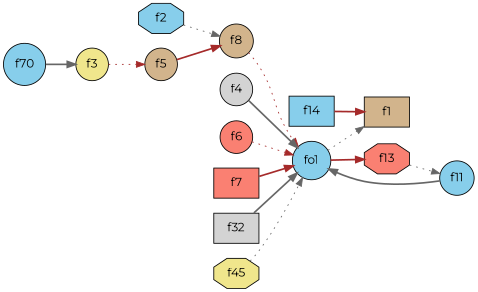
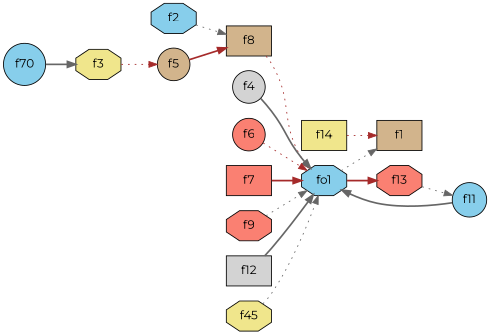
  strict digraph {
    fontname=Montserrat
    rankdir=LR
    node [fillcolor=skyblue fontname=Montserrat shape=circle style=filled]
    edge [color=gray40 fontname=Montserrat style=dotted weight=2]
    f1 [fillcolor=tan shape=box]
-   fo1
+   fo1 [shape=octagon]
    f13 [fillcolor=salmon shape=octagon]
    f2 [shape=octagon]
-   f8 [fillcolor=tan]
-   f3 [fillcolor=khaki]
+   f8 [fillcolor=tan shape=box]
+   f3 [fillcolor=khaki shape=octagon]
    f5 [fillcolor=tan]
    f4 [fillcolor=lightgrey]
    f6 [fillcolor=salmon]
    f7 [fillcolor=salmon shape=box]
+   f9 [fillcolor=salmon shape=octagon]
    n12 [label=f70]
    f11
-   f12 [fillcolor=lightgrey shape=box label=f32]
-   f14 [shape=box]
+   f12 [fillcolor=lightgrey shape=box]
+   f14 [fillcolor=khaki shape=box]
    n16 [fillcolor=khaki label=f45 shape=octagon]
    fo1 -> f1
    fo1 -> f13 [color=brown style=bold]
    f13 -> f11
    f2 -> f8
    f8 -> fo1 [color=brown]
    f3 -> f5 [color=brown]
    f5 -> f8 [color=brown style=bold]
    f4 -> fo1 [style=bold]
    f6 -> fo1 [color=brown]
    f7 -> fo1 [color=brown style=bold]
+   f9 -> fo1
    n12 -> f3 [style=bold]
    f11 -> fo1 [style=bold]
    f12 -> fo1 [style=bold]
-   f14 -> f1 [color=brown style=bold]
+   f14 -> f1 [color=brown]
    n16 -> fo1
  }
